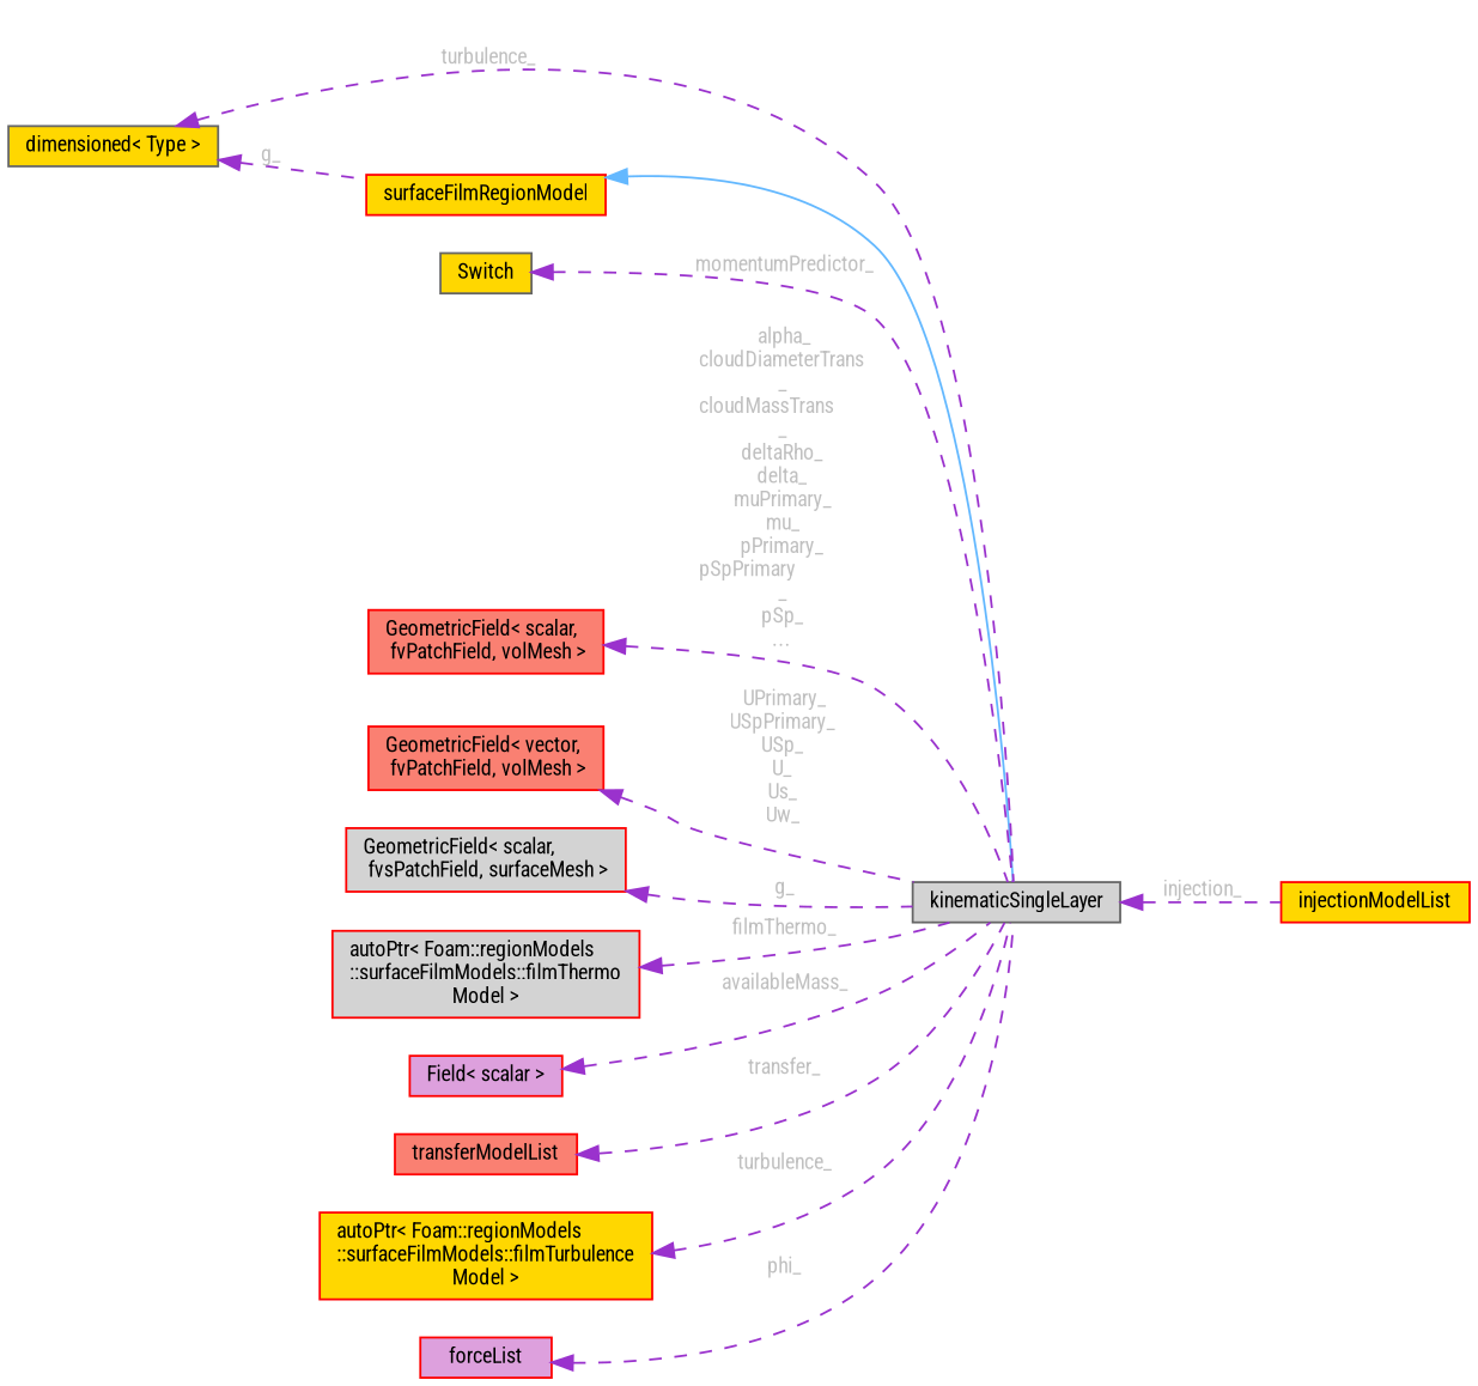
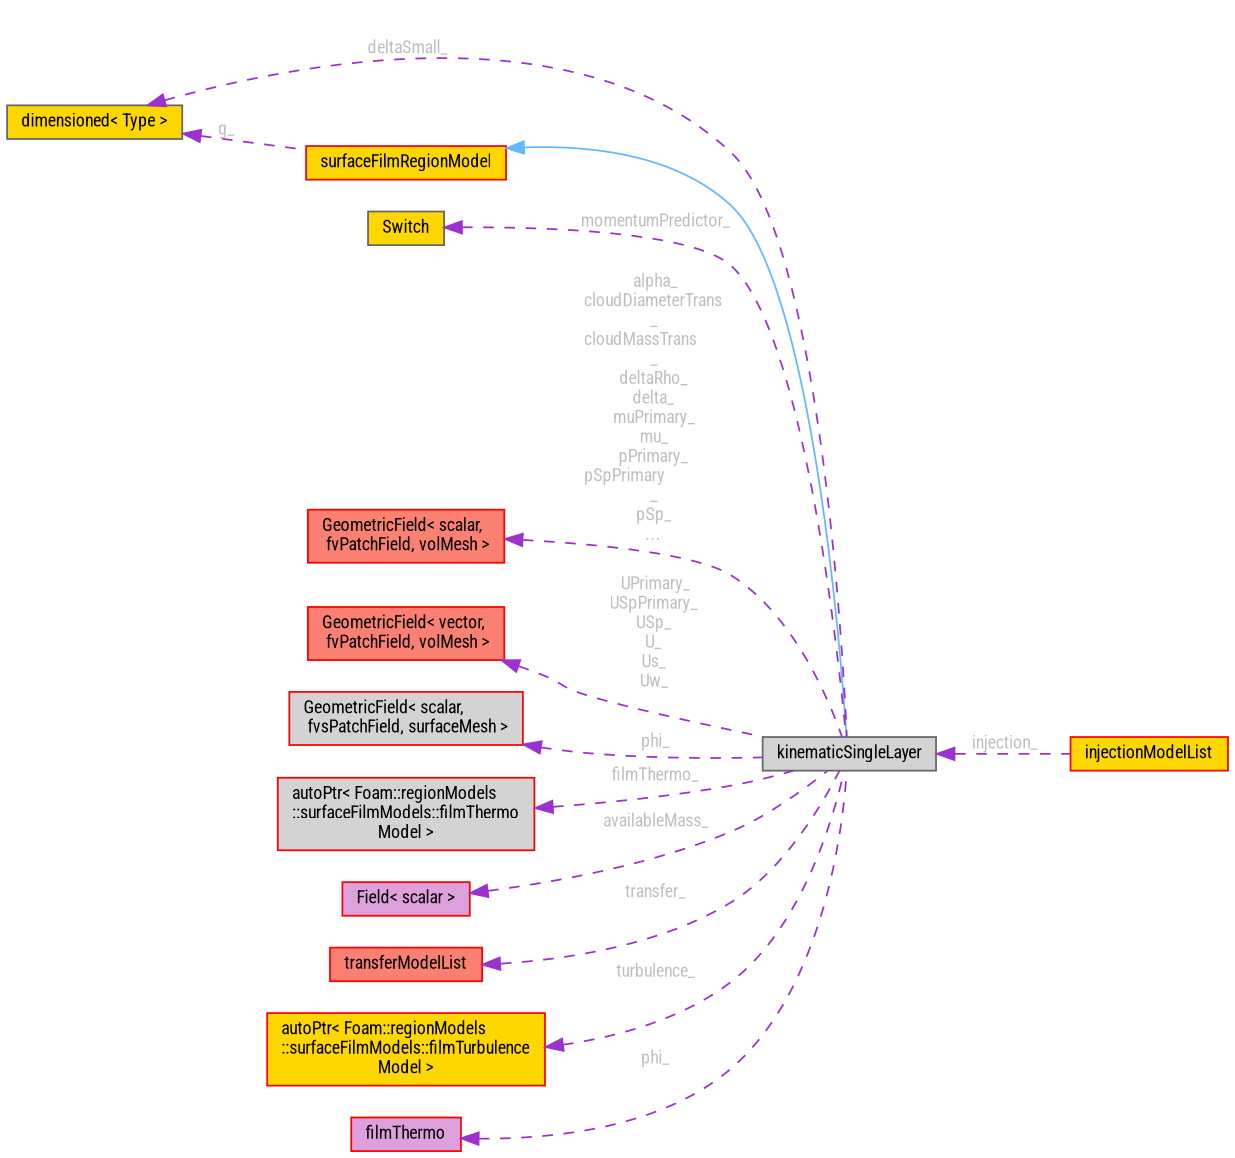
  digraph {
    fontname="Roboto Condensed"
    rankdir=LR
    node [color=red fillcolor=gold fontname="Roboto Condensed" fontsize=10 shape=box style=filled]
    edge [color=darkorchid3 dir=back fontcolor=grey fontname="Roboto Condensed" fontsize=10 labelfontname=Helvetica labelfontsize=10 style=dashed]
    n1 [color=gray40 fillcolor=lightgrey fontcolor=black height=0.2 label=kinematicSingleLayer width=0.4]
    n2 [height=0.2 label=injectionModelList width=0.4]
    n3 [height=0.2 label=surfaceFilmRegionModel width=0.4]
    n4 [color=gray40 height=0.2 label="dimensioned\< Type \>" width=0.4]
    n5 [color=gray40 height=0.2 label=Switch width=0.4]
    n6 [fillcolor=salmon height=0.2 label="GeometricField\< scalar,\l fvPatchField, volMesh \>" width=0.4]
    n7 [fillcolor=salmon height=0.2 label="GeometricField\< vector,\l fvPatchField, volMesh \>" width=0.4]
    n8 [fillcolor=lightgrey height=0.2 label="GeometricField\< scalar,\l fvsPatchField, surfaceMesh \>" width=0.4]
    n9 [fillcolor=lightgrey height=0.2 label="autoPtr\< Foam::regionModels\l::surfaceFilmModels::filmThermo\lModel \>" width=0.4]
    n10 [fillcolor=plum height=0.2 label="Field\< scalar \>" width=0.4]
    n11 [fillcolor=salmon height=0.2 label=transferModelList width=0.4]
    n12 [height=0.2 label="autoPtr\< Foam::regionModels\l::surfaceFilmModels::filmTurbulence\lModel \>" width=0.4]
-   n13 [fillcolor=plum height=0.2 label=forceList width=0.4]
+   n13 [fillcolor=plum height=0.2 label=filmThermo width=0.4]
    n1 -> n2 [label=" injection_"]
    n3 -> n1 [color=steelblue1 style=solid fontcolor=""]
-   n4 -> n1 [label=" turbulence_"]
+   n4 -> n1 [label=" deltaSmall_"]
    n4 -> n3 [label=" g_"]
    n5 -> n1 [label=" momentumPredictor_"]
    n6 -> n1 [label=" alpha_\ncloudDiameterTrans\l_\ncloudMassTrans\l_\ndeltaRho_\ndelta_\nmuPrimary_\nmu_\npPrimary_\npSpPrimary\l_\npSp_\n..."]
    n7 -> n1 [label=" UPrimary_\nUSpPrimary_\nUSp_\nU_\nUs_\nUw_"]
-   n8 -> n1 [label=" g_"]
+   n8 -> n1 [label=" phi_"]
    n9 -> n1 [label=" filmThermo_"]
    n10 -> n1 [label=" availableMass_"]
    n11 -> n1 [label=" transfer_"]
    n12 -> n1 [label=" turbulence_"]
    n13 -> n1 [label=" phi_"]
  }
